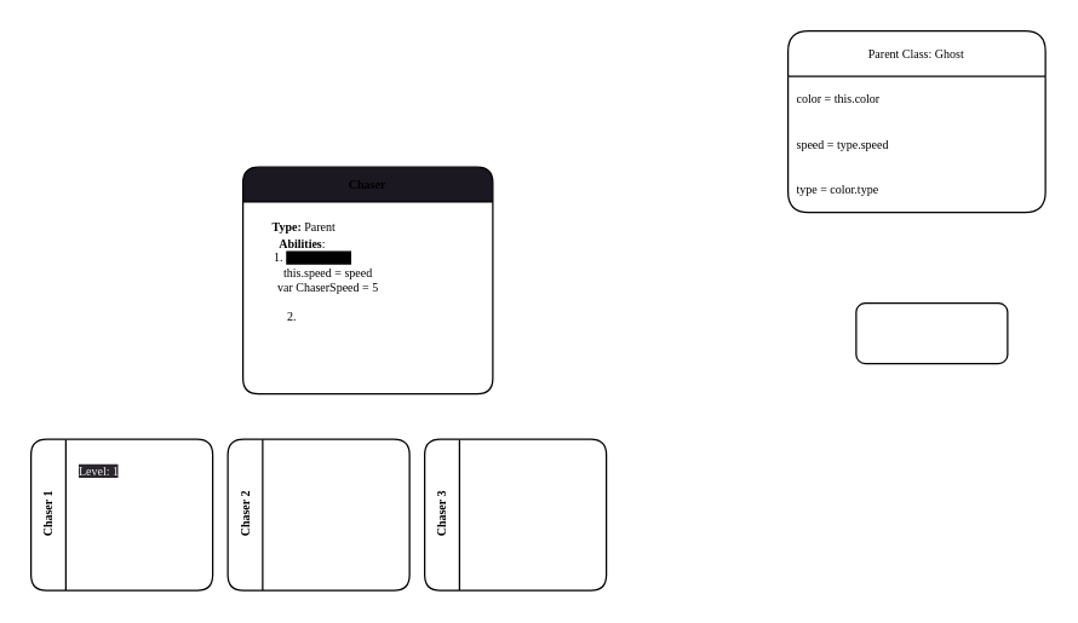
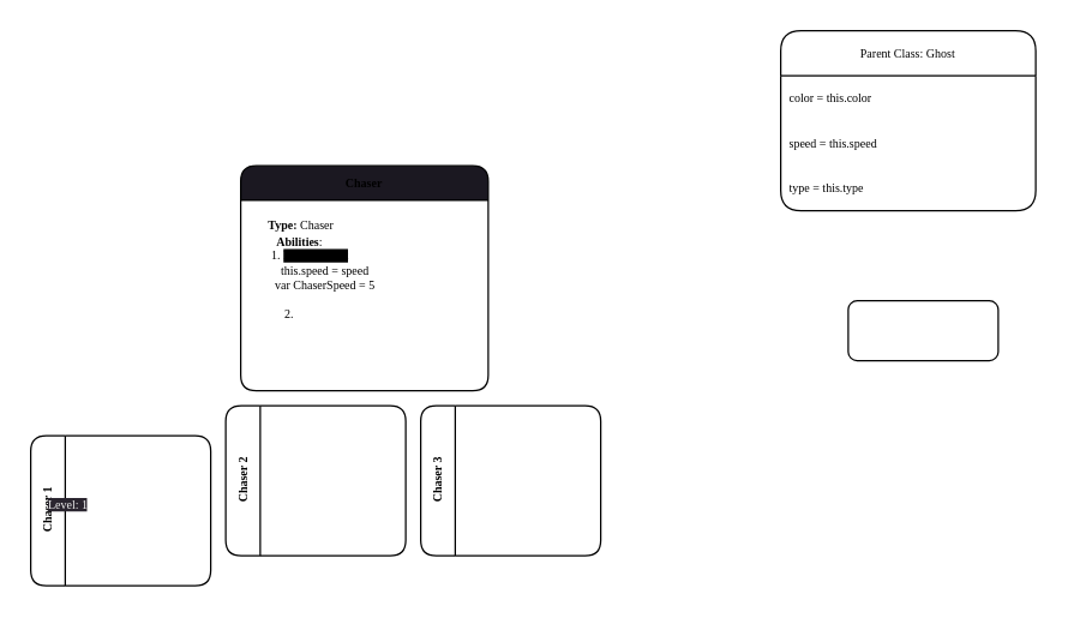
  <mxCell id="0" />
  <mxCell id="1" parent="0" />
  <mxCell id="2" value="Parent Class: Ghost" style="swimlane;fontStyle=0;childLayout=stackLayout;horizontal=1;startSize=30;horizontalStack=0;resizeParent=1;resizeParentMax=0;resizeLast=0;collapsible=1;marginBottom=0;whiteSpace=wrap;html=1;rounded=1;shadow=0;glass=0;sketch=0;fontFamily=Lucida Console;fontSize=8;swimlaneFillColor=default;" vertex="1" parent="1"><mxGeometry x="520" y="20" width="170" height="120" as="geometry" /></mxCell>
  <mxCell id="3" value="color = this.color" style="text;strokeColor=none;fillColor=none;align=left;verticalAlign=middle;spacingLeft=4;spacingRight=4;overflow=hidden;points=[[0,0.5],[1,0.5]];portConstraint=eastwest;rotatable=0;whiteSpace=wrap;html=1;rounded=1;shadow=0;glass=0;sketch=0;fontFamily=Lucida Console;fontSize=8;" vertex="1" parent="2"><mxGeometry y="30" width="170" height="30" as="geometry" /></mxCell>
- <mxCell id="4" value="speed = type.speed" style="text;strokeColor=none;fillColor=none;align=left;verticalAlign=middle;spacingLeft=4;spacingRight=4;overflow=hidden;points=[[0,0.5],[1,0.5]];portConstraint=eastwest;rotatable=0;whiteSpace=wrap;html=1;rounded=1;shadow=0;glass=0;sketch=0;fontFamily=Lucida Console;fontSize=8;" vertex="1" parent="2"><mxGeometry y="60" width="170" height="30" as="geometry" /></mxCell>
- <mxCell id="5" value="type = color.type" style="text;strokeColor=none;fillColor=none;align=left;verticalAlign=middle;spacingLeft=4;spacingRight=4;overflow=hidden;points=[[0,0.5],[1,0.5]];portConstraint=eastwest;rotatable=0;whiteSpace=wrap;html=1;rounded=1;shadow=0;glass=0;sketch=0;fontFamily=Lucida Console;fontSize=8;" vertex="1" parent="2"><mxGeometry y="90" width="170" height="30" as="geometry" /></mxCell>
+ <mxCell id="4" value="speed = this.speed" style="text;strokeColor=none;fillColor=none;align=left;verticalAlign=middle;spacingLeft=4;spacingRight=4;overflow=hidden;points=[[0,0.5],[1,0.5]];portConstraint=eastwest;rotatable=0;whiteSpace=wrap;html=1;rounded=1;shadow=0;glass=0;sketch=0;fontFamily=Lucida Console;fontSize=8;" vertex="1" parent="2"><mxGeometry y="60" width="170" height="30" as="geometry" /></mxCell>
+ <mxCell id="5" value="type = this.type" style="text;strokeColor=none;fillColor=none;align=left;verticalAlign=middle;spacingLeft=4;spacingRight=4;overflow=hidden;points=[[0,0.5],[1,0.5]];portConstraint=eastwest;rotatable=0;whiteSpace=wrap;html=1;rounded=1;shadow=0;glass=0;sketch=0;fontFamily=Lucida Console;fontSize=8;" vertex="1" parent="2"><mxGeometry y="90" width="170" height="30" as="geometry" /></mxCell>
  <mxCell id="6" value="Chaser 1" style="swimlane;horizontal=0;whiteSpace=wrap;html=1;rounded=1;shadow=0;glass=0;sketch=0;fontFamily=Lucida Console;fontSize=8;" vertex="1" parent="1"><mxGeometry x="20" y="290" width="120" height="100" as="geometry" /></mxCell>
- <mxCell id="7" value="&lt;span style=&quot;color: rgb(240, 240, 240); font-family: &amp;quot;Lucida Console&amp;quot;; font-size: 8px; font-style: normal; font-variant-ligatures: normal; font-variant-caps: normal; font-weight: 400; letter-spacing: normal; orphans: 2; text-align: center; text-indent: 0px; text-transform: none; widows: 2; word-spacing: 0px; -webkit-text-stroke-width: 0px; background-color: rgb(42, 37, 47); text-decoration-thickness: initial; text-decoration-style: initial; text-decoration-color: initial; float: none; display: inline !important;&quot;&gt;Level: 1&lt;/span&gt;" style="text;whiteSpace=wrap;html=1;fontSize=8;fontFamily=Lucida Console;" vertex="1" parent="6"><mxGeometry x="30" y="10" width="90" height="30" as="geometry" /></mxCell>
- <mxCell id="8" value="Chaser 2" style="swimlane;horizontal=0;whiteSpace=wrap;html=1;rounded=1;shadow=0;glass=0;sketch=0;fontFamily=Lucida Console;fontSize=8;" vertex="1" parent="1"><mxGeometry x="150" y="290" width="120" height="100" as="geometry" /></mxCell>
- <mxCell id="9" value="Chaser 3" style="swimlane;horizontal=0;whiteSpace=wrap;html=1;rounded=1;shadow=0;glass=0;sketch=0;fontFamily=Lucida Console;fontSize=8;" vertex="1" parent="1"><mxGeometry x="280" y="290" width="120" height="100" as="geometry" /></mxCell>
+ <mxCell id="7" value="&lt;span style=&quot;color: rgb(240, 240, 240); font-family: &amp;quot;Lucida Console&amp;quot;; font-size: 8px; font-style: normal; font-variant-ligatures: normal; font-variant-caps: normal; font-weight: 400; letter-spacing: normal; orphans: 2; text-align: center; text-indent: 0px; text-transform: none; widows: 2; word-spacing: 0px; -webkit-text-stroke-width: 0px; background-color: rgb(42, 37, 47); text-decoration-thickness: initial; text-decoration-style: initial; text-decoration-color: initial; float: none; display: inline !important;&quot;&gt;Level: 1&lt;/span&gt;" style="text;whiteSpace=wrap;html=1;fontSize=8;fontFamily=Lucida Console;" vertex="1" parent="6"><mxGeometry x="10" y="35" width="90" height="30" as="geometry" /></mxCell>
+ <mxCell id="8" value="Chaser 2" style="swimlane;horizontal=0;whiteSpace=wrap;html=1;rounded=1;shadow=0;glass=0;sketch=0;fontFamily=Lucida Console;fontSize=8;" vertex="1" parent="1"><mxGeometry x="150" y="270" width="120" height="100" as="geometry" /></mxCell>
+ <mxCell id="9" value="Chaser 3" style="swimlane;horizontal=0;whiteSpace=wrap;html=1;rounded=1;shadow=0;glass=0;sketch=0;fontFamily=Lucida Console;fontSize=8;" vertex="1" parent="1"><mxGeometry x="280" y="270" width="120" height="100" as="geometry" /></mxCell>
  <mxCell id="10" value="&lt;font face=&quot;Lucida Console&quot;&gt;&lt;br&gt;&lt;/font&gt;" style="rounded=1;whiteSpace=wrap;html=1;glass=0;shadow=0;" vertex="1" parent="1"><mxGeometry x="565" y="200" width="100" height="40" as="geometry" /></mxCell>
  <mxCell id="11" value="Chaser" style="swimlane;whiteSpace=wrap;html=1;rounded=1;shadow=0;glass=0;sketch=0;fontFamily=Lucida Console;fontSize=8;fillColor=#1b1821;swimlaneFillColor=default;gradientColor=none;" vertex="1" parent="1"><mxGeometry x="160" y="110" width="165" height="150" as="geometry" /></mxCell>
  <mxCell id="12" value="&lt;b&gt;Abilities&lt;/b&gt;:&amp;nbsp;&lt;br&gt;&lt;span style=&quot;white-space: pre;&quot;&gt;&#09;&lt;/span&gt;1.&amp;nbsp;&lt;span style=&quot;background-color: rgb(0, 0, 0);&quot;&gt;Fastest Ghost&lt;/span&gt;&amp;nbsp;&amp;nbsp;&lt;br&gt;&lt;span style=&quot;white-space: pre;&quot;&gt;&#09;&lt;span style=&quot;white-space: pre;&quot;&gt;&#09;&lt;/span&gt;&lt;/span&gt;this.speed = speed&lt;br&gt;&lt;span style=&quot;white-space: pre;&quot;&gt;&#09;&lt;/span&gt;&lt;span style=&quot;white-space: pre;&quot;&gt;&#09;&lt;/span&gt;var ChaserSpeed = 5&lt;br&gt;&lt;br&gt;2.&amp;nbsp; &amp;nbsp; &amp;nbsp; &amp;nbsp;&amp;nbsp;" style="text;html=1;align=center;verticalAlign=middle;resizable=0;points=[];autosize=1;strokeColor=none;fillColor=none;fontSize=8;fontFamily=Lucida Console;" vertex="1" parent="11"><mxGeometry x="-55" y="40" width="190" height="70" as="geometry" /></mxCell>
- <mxCell id="13" value="&lt;b&gt;Type:&lt;/b&gt; Parent" style="text;html=1;align=center;verticalAlign=middle;resizable=0;points=[];autosize=1;strokeColor=none;fillColor=none;fontSize=8;fontFamily=Lucida Console;" vertex="1" parent="11"><mxGeometry y="30" width="80" height="20" as="geometry" /></mxCell>
+ <mxCell id="13" value="&lt;b&gt;Type:&lt;/b&gt; Chaser" style="text;html=1;align=center;verticalAlign=middle;resizable=0;points=[];autosize=1;strokeColor=none;fillColor=none;fontSize=8;fontFamily=Lucida Console;" vertex="1" parent="11"><mxGeometry y="30" width="80" height="20" as="geometry" /></mxCell>
